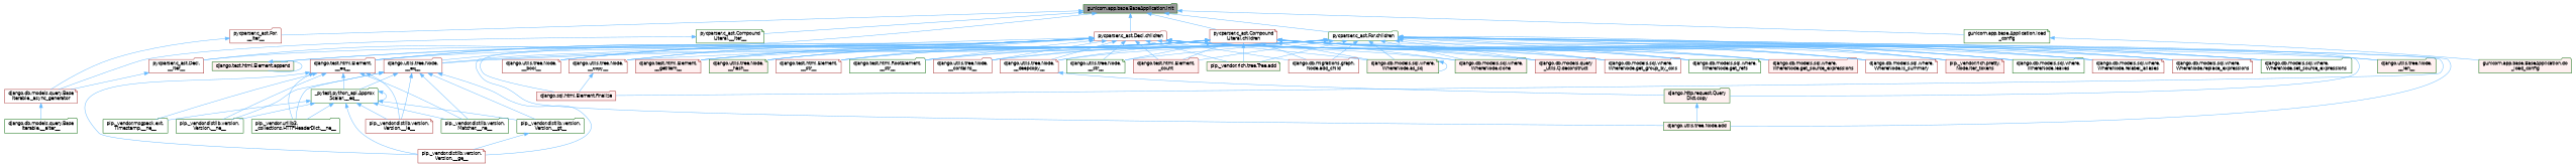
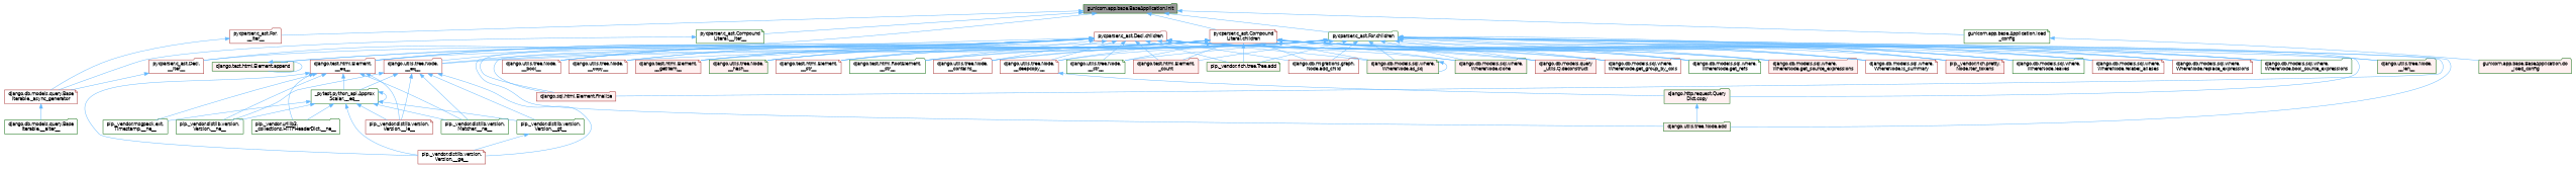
  digraph {
    rankdir=TB
    node [color=darkgreen fillcolor=white fontname=Helvetica fontsize=10 shape=folder style=filled]
    edge [color=steelblue1 dir=back fontname=Helvetica fontsize=10 labelfontname=Helvetica labelfontsize=10 style=solid]
    n1 [fillcolor=grey60 fontcolor=black height=0.2 label="gunicorn.app.base.BaseApplication.init" width=0.4]
    n2 [height=0.2 label="pycparser.c_ast.Compound\lLiteral.__iter__" shape=note width=0.4]
    n3 [color=brown height=0.2 label="pycparser.c_ast.Decl.\l__iter__" width=0.4]
    n4 [color=brown height=0.2 label="pycparser.c_ast.For.\l__iter__" width=0.4]
    n5 [color=brown height=0.2 label="pycparser.c_ast.Compound\lLiteral.children" shape=note width=0.4]
    n6 [color=brown height=0.2 label="pycparser.c_ast.Decl.children" width=0.4]
    n7 [height=0.2 label="pycparser.c_ast.For.children" width=0.4]
    n8 [height=0.2 label="gunicorn.app.base.Application.load\l_config" shape=note width=0.4]
    n9 [color=brown height=0.2 label="django.db.models.query.Base\lIterable._async_generator" shape=note width=0.4]
    n10 [color=brown height=0.2 label="django.utils.tree.Node.\l__bool__" shape=note width=0.4]
    n11 [color=brown height=0.2 label="django.utils.tree.Node.\l__contains__" width=0.4]
    n12 [color=brown height=0.2 label="django.utils.tree.Node.\l__copy__" shape=note width=0.4]
    n13 [color=brown height=0.2 label="django.utils.tree.Node.\l__deepcopy__" shape=note width=0.4]
    n14 [color=brown height=0.2 label="django.test.html.Element.\l__eq__" width=0.4]
    n15 [color=brown height=0.2 label="django.utils.tree.Node.\l__eq__" width=0.4]
    n16 [color=brown fillcolor="#FFF0F0" height=0.2 label="django.test.html.Element.\l__getitem__" shape=note width=0.4]
    n17 [fillcolor="#FFF0F0" height=0.2 label="django.utils.tree.Node.\l__hash__" shape=note width=0.4]
    n18 [fillcolor="#FFF0F0" height=0.2 label="django.utils.tree.Node.\l__len__" width=0.4]
    n19 [color=brown height=0.2 label="django.test.html.Element.\l__str__" shape=note width=0.4]
    n20 [height=0.2 label="django.test.html.RootElement.\l__str__" width=0.4]
    n21 [height=0.2 label="django.utils.tree.Node.\l__str__" shape=note width=0.4]
    n22 [color=brown fillcolor="#FFF0F0" height=0.2 label="django.test.html.Element.\l_count" width=0.4]
    n23 [fillcolor="#FFF0F0" height=0.2 label="pip._vendor.rich.tree.Tree.add" shape=note width=0.4]
    n24 [color=brown height=0.2 label="django.db.migrations.graph.\lNode.add_child" width=0.4]
    n25 [fillcolor="#FFF0F0" height=0.2 label="django.test.html.Element.append" width=0.4]
    n26 [fillcolor="#FFF0F0" height=0.2 label="django.db.models.sql.where.\lWhereNode.as_sql" shape=note width=0.4]
    n27 [fillcolor="#FFF0F0" height=0.2 label="django.db.models.sql.where.\lWhereNode.clone" width=0.4]
    n28 [color=brown fillcolor="#FFF0F0" height=0.2 label="django.db.models.query\l_utils.Q.deconstruct" width=0.4]
    n29 [color=brown fillcolor="#FFF0F0" height=0.2 label="django.sql.html.Element.finalize" width=0.4]
    n30 [color=brown height=0.2 label="django.db.models.sql.where.\lWhereNode.get_group_by_cols" width=0.4]
    n31 [height=0.2 label="django.db.models.sql.where.\lWhereNode.get_refs" shape=note width=0.4]
    n32 [color=brown fillcolor="#FFF0F0" height=0.2 label="django.db.models.sql.where.\lWhereNode.get_source_expressions" width=0.4]
    n33 [color=brown height=0.2 label="django.db.models.sql.where.\lWhereNode.is_summary" shape=note width=0.4]
    n34 [color=brown fillcolor="#FFF0F0" height=0.2 label="pip._vendor.rich.pretty.\lNode.iter_tokens" shape=note width=0.4]
    n35 [height=0.2 label="django.db.models.sql.where.\lWhereNode.leaves" width=0.4]
    n36 [color=brown height=0.2 label="django.db.models.sql.where.\lWhereNode.relabel_aliases" shape=note width=0.4]
    n37 [color=brown height=0.2 label="django.db.models.sql.where.\lWhereNode.replace_expressions" shape=note width=0.4]
-   n38 [height=0.2 label="django.db.models.sql.where.\lWhereNode.set_source_expressions" width=0.4]
+   n38 [height=0.2 label="django.db.models.sql.where.\lWhereNode.bool_source_expressions" width=0.4]
    n39 [fillcolor="#FFF0F0" height=0.2 label="django.http.request.Query\lDict.copy" width=0.4]
    n40 [fillcolor="#FFF0F0" height=0.2 label="django.utils.tree.Node.add" width=0.4]
    n41 [fillcolor="#FFF0F0" height=0.2 label="gunicorn.app.base.BaseApplication.do\l_load_config" width=0.4]
    n42 [height=0.2 label="django.db.models.query.Base\lIterable.__aiter__" width=0.4]
    n43 [height=0.2 label="_pytest.python_api.Approx\lScalar.__eq__" width=0.4]
    n44 [color=brown height=0.2 label="pip._vendor.distlib.version.\lVersion.__ge__" shape=note width=0.4]
    n45 [color=brown height=0.2 label="pip._vendor.distlib.version.\lVersion.__le__" shape=note width=0.4]
    n46 [height=0.2 label="pip._vendor.distlib.version.\lMatcher.__ne__" width=0.4]
    n47 [height=0.2 label="pip._vendor.distlib.version.\lVersion.__ne__" width=0.4]
    n48 [height=0.2 label="pip._vendor.msgpack.ext.\lTimestamp.__ne__" width=0.4]
    n49 [height=0.2 label="pip._vendor.urllib3.\l_collections.HTTPHeaderDict.__ne__" width=0.4]
    n50 [height=0.2 label="pip._vendor.distlib.version.\lVersion.__gt__" width=0.4]
    n1 -> n2
    n1 -> n3
    n1 -> n4
    n1 -> n5
-   n1 -> n6
    n1 -> n7
    n1 -> n8
    n2 -> n9
    n3 -> n9
    n4 -> n9
    n5 -> n10
    n5 -> n11
    n5 -> n12
    n5 -> n13
    n5 -> n14
    n5 -> n15
    n5 -> n16
    n5 -> n17
    n5 -> n18
    n5 -> n19
    n5 -> n20
    n5 -> n21
    n5 -> n22
    n5 -> n23
    n5 -> n24
    n5 -> n25
    n5 -> n26
    n5 -> n27
    n5 -> n28
-   n12 -> n29
+   n5 -> n29
    n5 -> n30
    n5 -> n31
    n5 -> n32
    n5 -> n33
    n5 -> n34
    n5 -> n35
    n5 -> n36
    n5 -> n37
    n5 -> n38
    n5 -> n39
    n6 -> n3
    n6 -> n10
    n6 -> n11
    n6 -> n12
    n6 -> n13
    n6 -> n14
    n6 -> n15
    n6 -> n16
    n6 -> n17
    n6 -> n19
    n6 -> n20
    n6 -> n21
    n6 -> n22
    n6 -> n23
    n6 -> n24
    n6 -> n25
    n6 -> n26
    n6 -> n27
    n6 -> n28
    n6 -> n29
    n6 -> n30
    n6 -> n31
    n6 -> n32
    n6 -> n33
    n6 -> n34
    n6 -> n35
    n6 -> n36
    n6 -> n37
    n6 -> n38
    n6 -> n40
    n7 -> n10
    n7 -> n11
    n7 -> n12
    n7 -> n13
    n7 -> n14
    n7 -> n15
    n7 -> n16
    n7 -> n17
    n7 -> n18
    n7 -> n19
    n7 -> n20
    n7 -> n21
    n7 -> n22
    n7 -> n23
    n7 -> n24
    n7 -> n26
    n7 -> n27
    n7 -> n28
    n7 -> n29
    n7 -> n30
    n7 -> n31
    n7 -> n32
    n7 -> n33
    n7 -> n34
    n7 -> n35
    n7 -> n36
    n7 -> n37
    n7 -> n38
    n7 -> n40
    n8 -> n41
    n9 -> n42
    n13 -> n39
    n14 -> n43
    n14 -> n44
    n14 -> n45
    n14 -> n46
    n14 -> n47
    n14 -> n48
    n14 -> n49
    n15 -> n43
    n15 -> n44
    n15 -> n45
    n15 -> n46
    n15 -> n47
-   n15 -> n49
    n15 -> n50
    n25 -> n25
    n26 -> n26
    n39 -> n40
    n43 -> n43
    n43 -> n44
    n43 -> n45
    n43 -> n46
    n43 -> n47
    n43 -> n48
    n43 -> n49
    n43 -> n50
    n50 -> n44
  }
